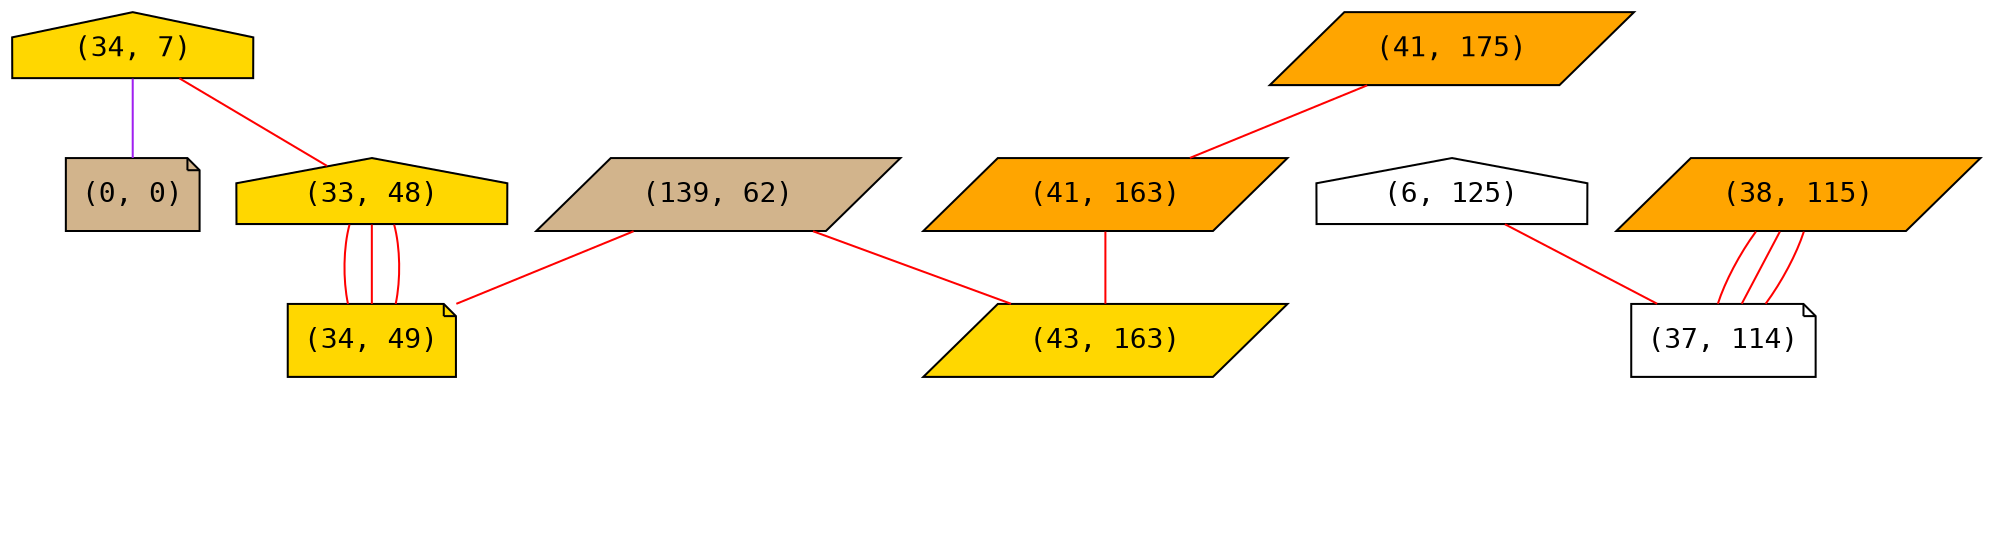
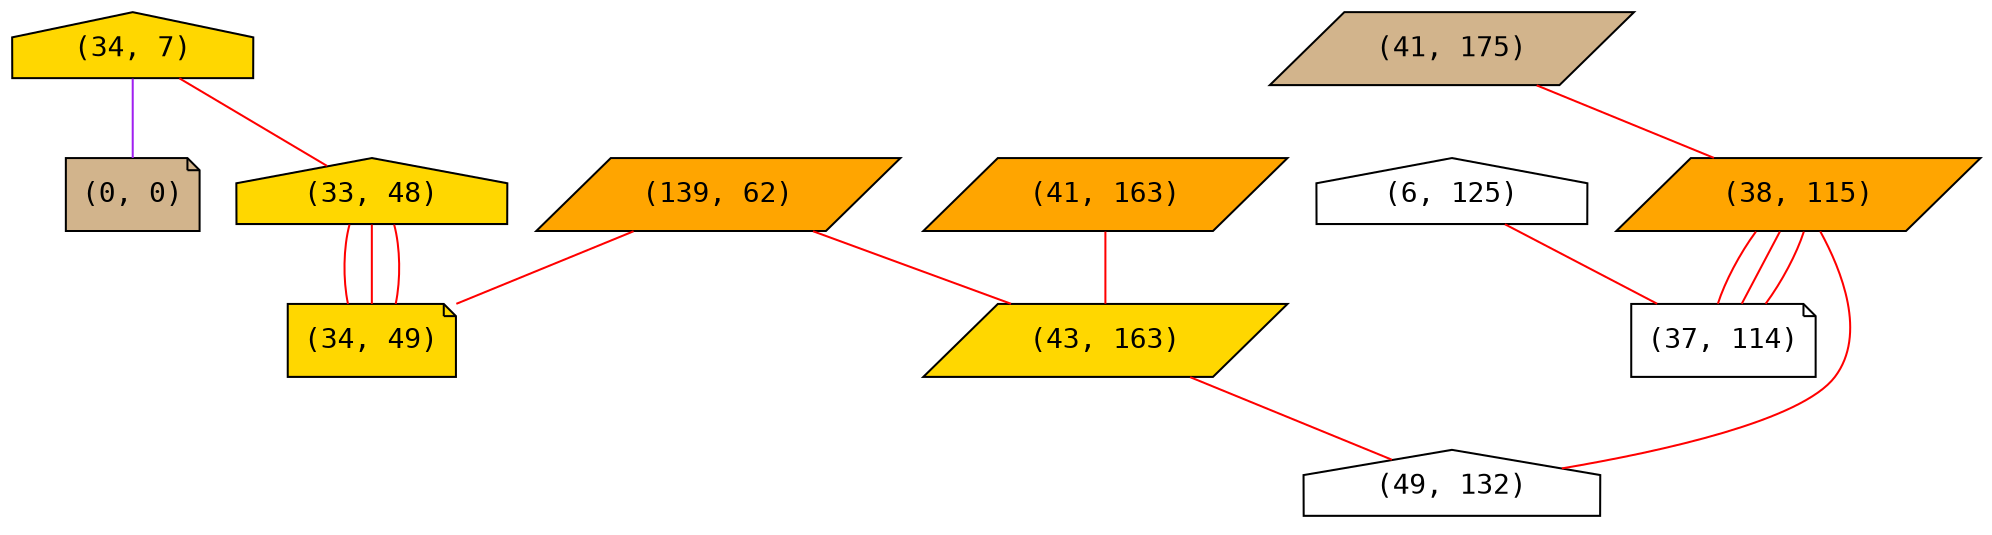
  graph {
    fontname="DejaVu Sans Mono"
    node [fillcolor=gold fontname="DejaVu Sans Mono" shape=parallelogram style=filled]
    edge [color=red fontname="DejaVu Sans Mono" weight=1]
    "(34, 7)" [shape=house]
    "(0, 0)" [fillcolor=tan shape=note]
    "(33, 48)" [shape=house]
    "(34, 49)" [shape=note]
    "(37, 114)" [fillcolor=white shape=note]
    "(38, 115)" [fillcolor=orange]
+   "(49, 132)" [fillcolor=white shape=house]
    "(6, 125)" [fillcolor=white shape=house]
    "(43, 163)"
    "(41, 163)" [fillcolor=orange]
-   "(139, 62)" [fillcolor=tan]
-   "(41, 175)" [fillcolor=orange]
+   "(139, 62)" [fillcolor=orange]
+   "(41, 175)" [fillcolor=tan]
    "(34, 7)" -- "(0, 0)" [color=purple weight=4]
    "(34, 7)" -- "(33, 48)"
    "(33, 48)" -- "(34, 49)"
    "(33, 48)" -- "(34, 49)"
    "(33, 48)" -- "(34, 49)"
    "(38, 115)" -- "(37, 114)"
    "(38, 115)" -- "(37, 114)"
    "(38, 115)" -- "(37, 114)"
+   "(38, 115)" -- "(49, 132)"
    "(6, 125)" -- "(37, 114)"
+   "(43, 163)" -- "(49, 132)"
    "(41, 163)" -- "(43, 163)"
    "(139, 62)" -- "(34, 49)"
    "(139, 62)" -- "(43, 163)"
-   "(41, 175)" -- "(41, 163)"
+   "(41, 175)" -- "(38, 115)"
  }
